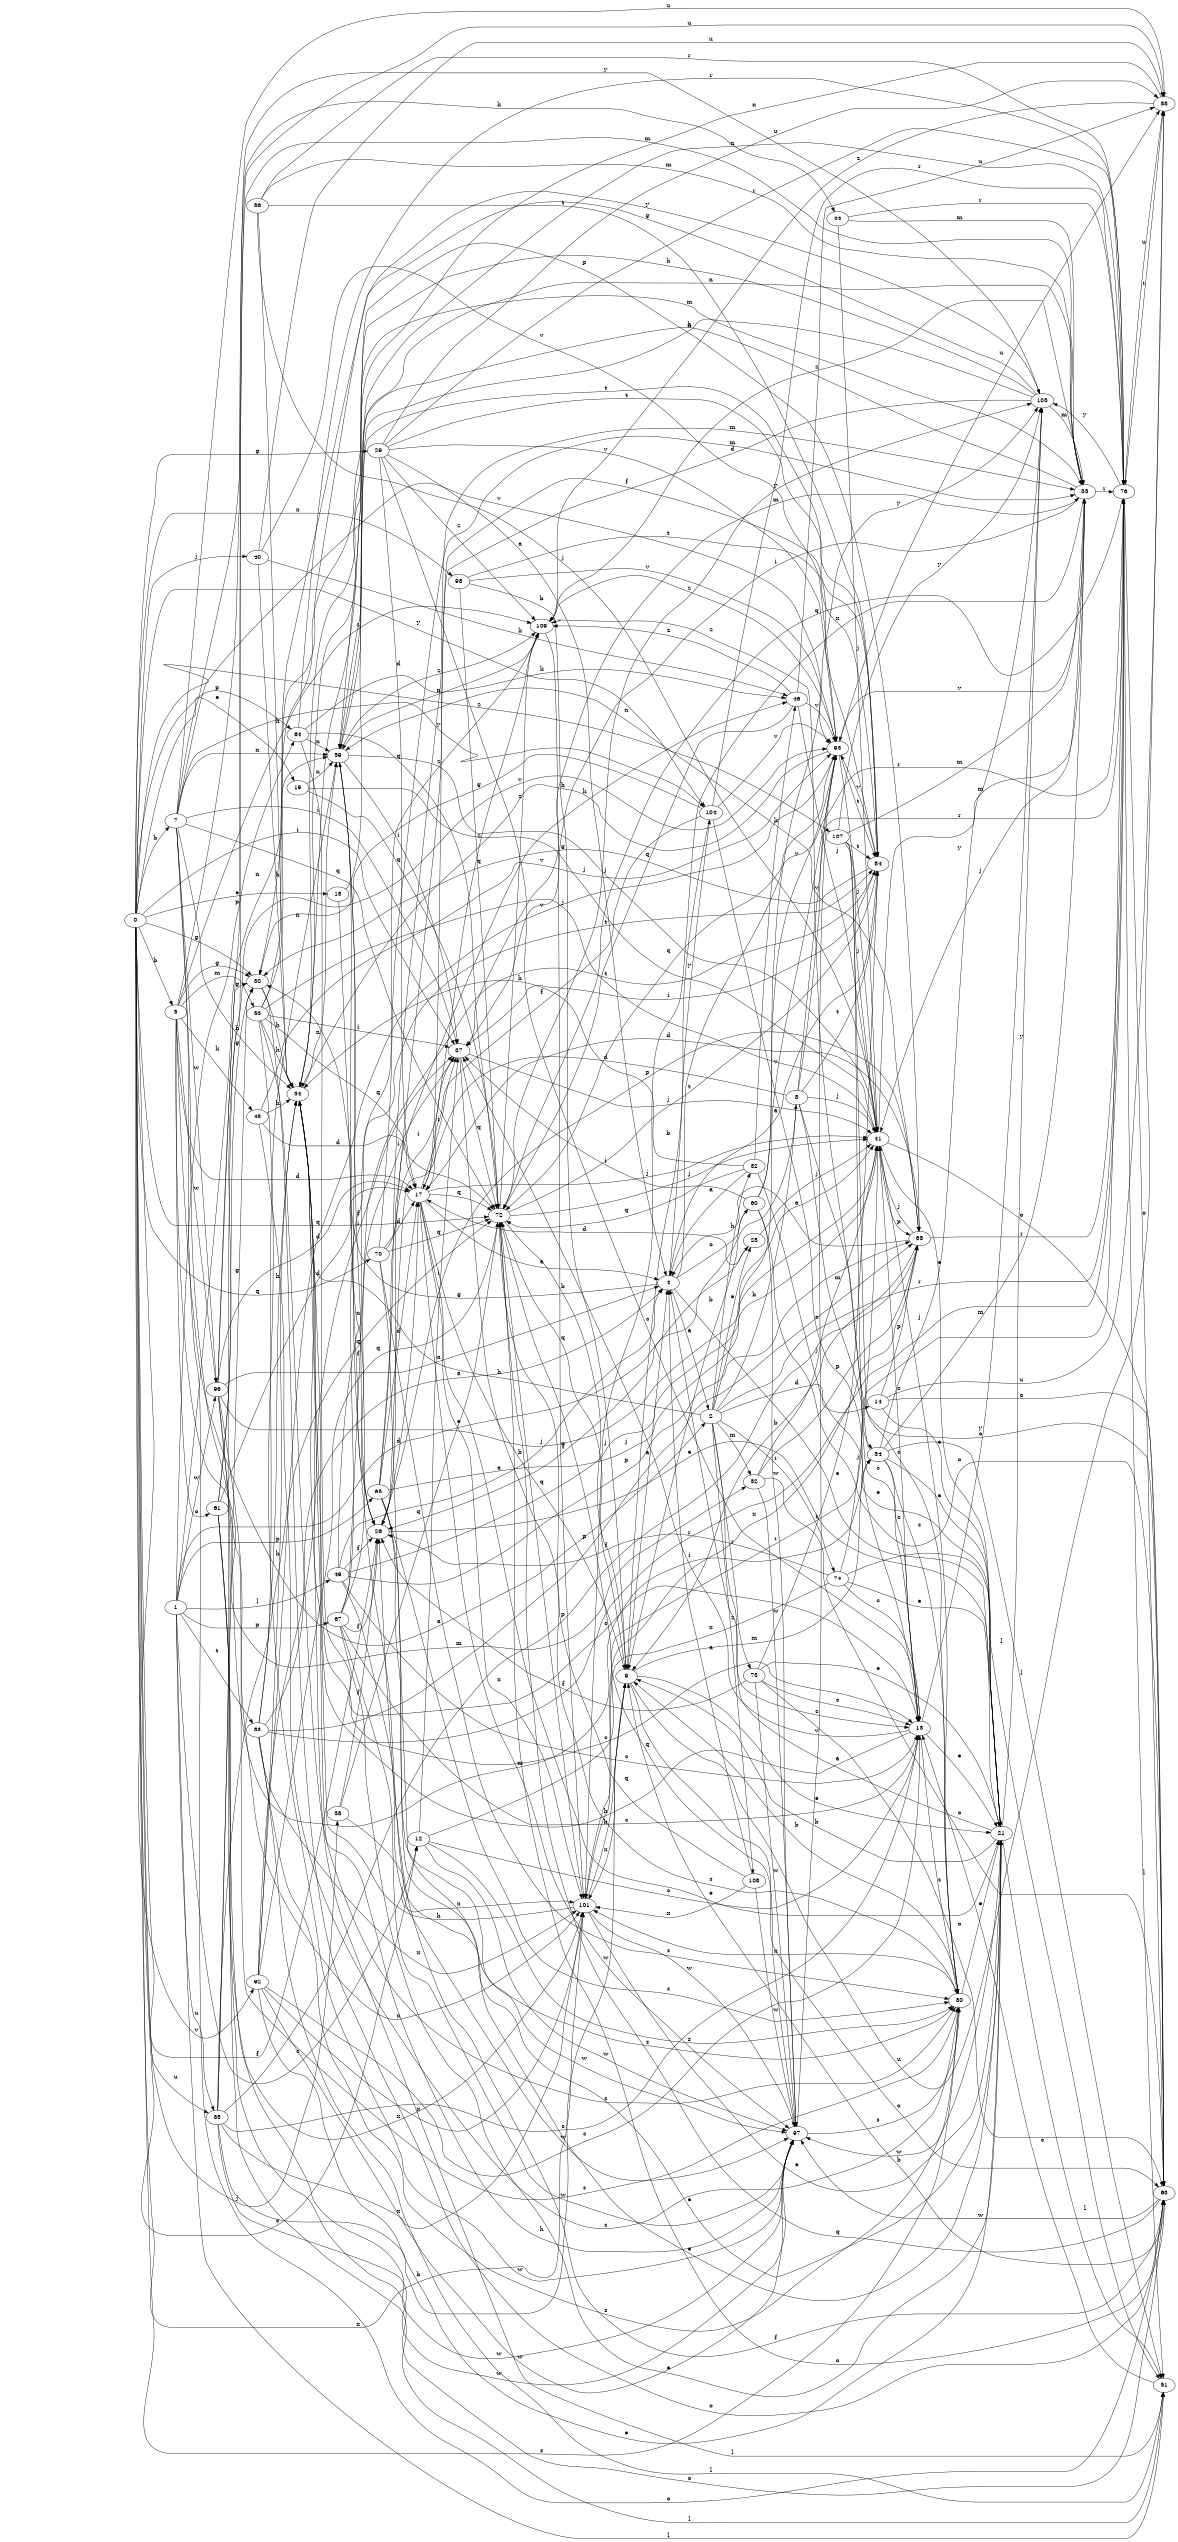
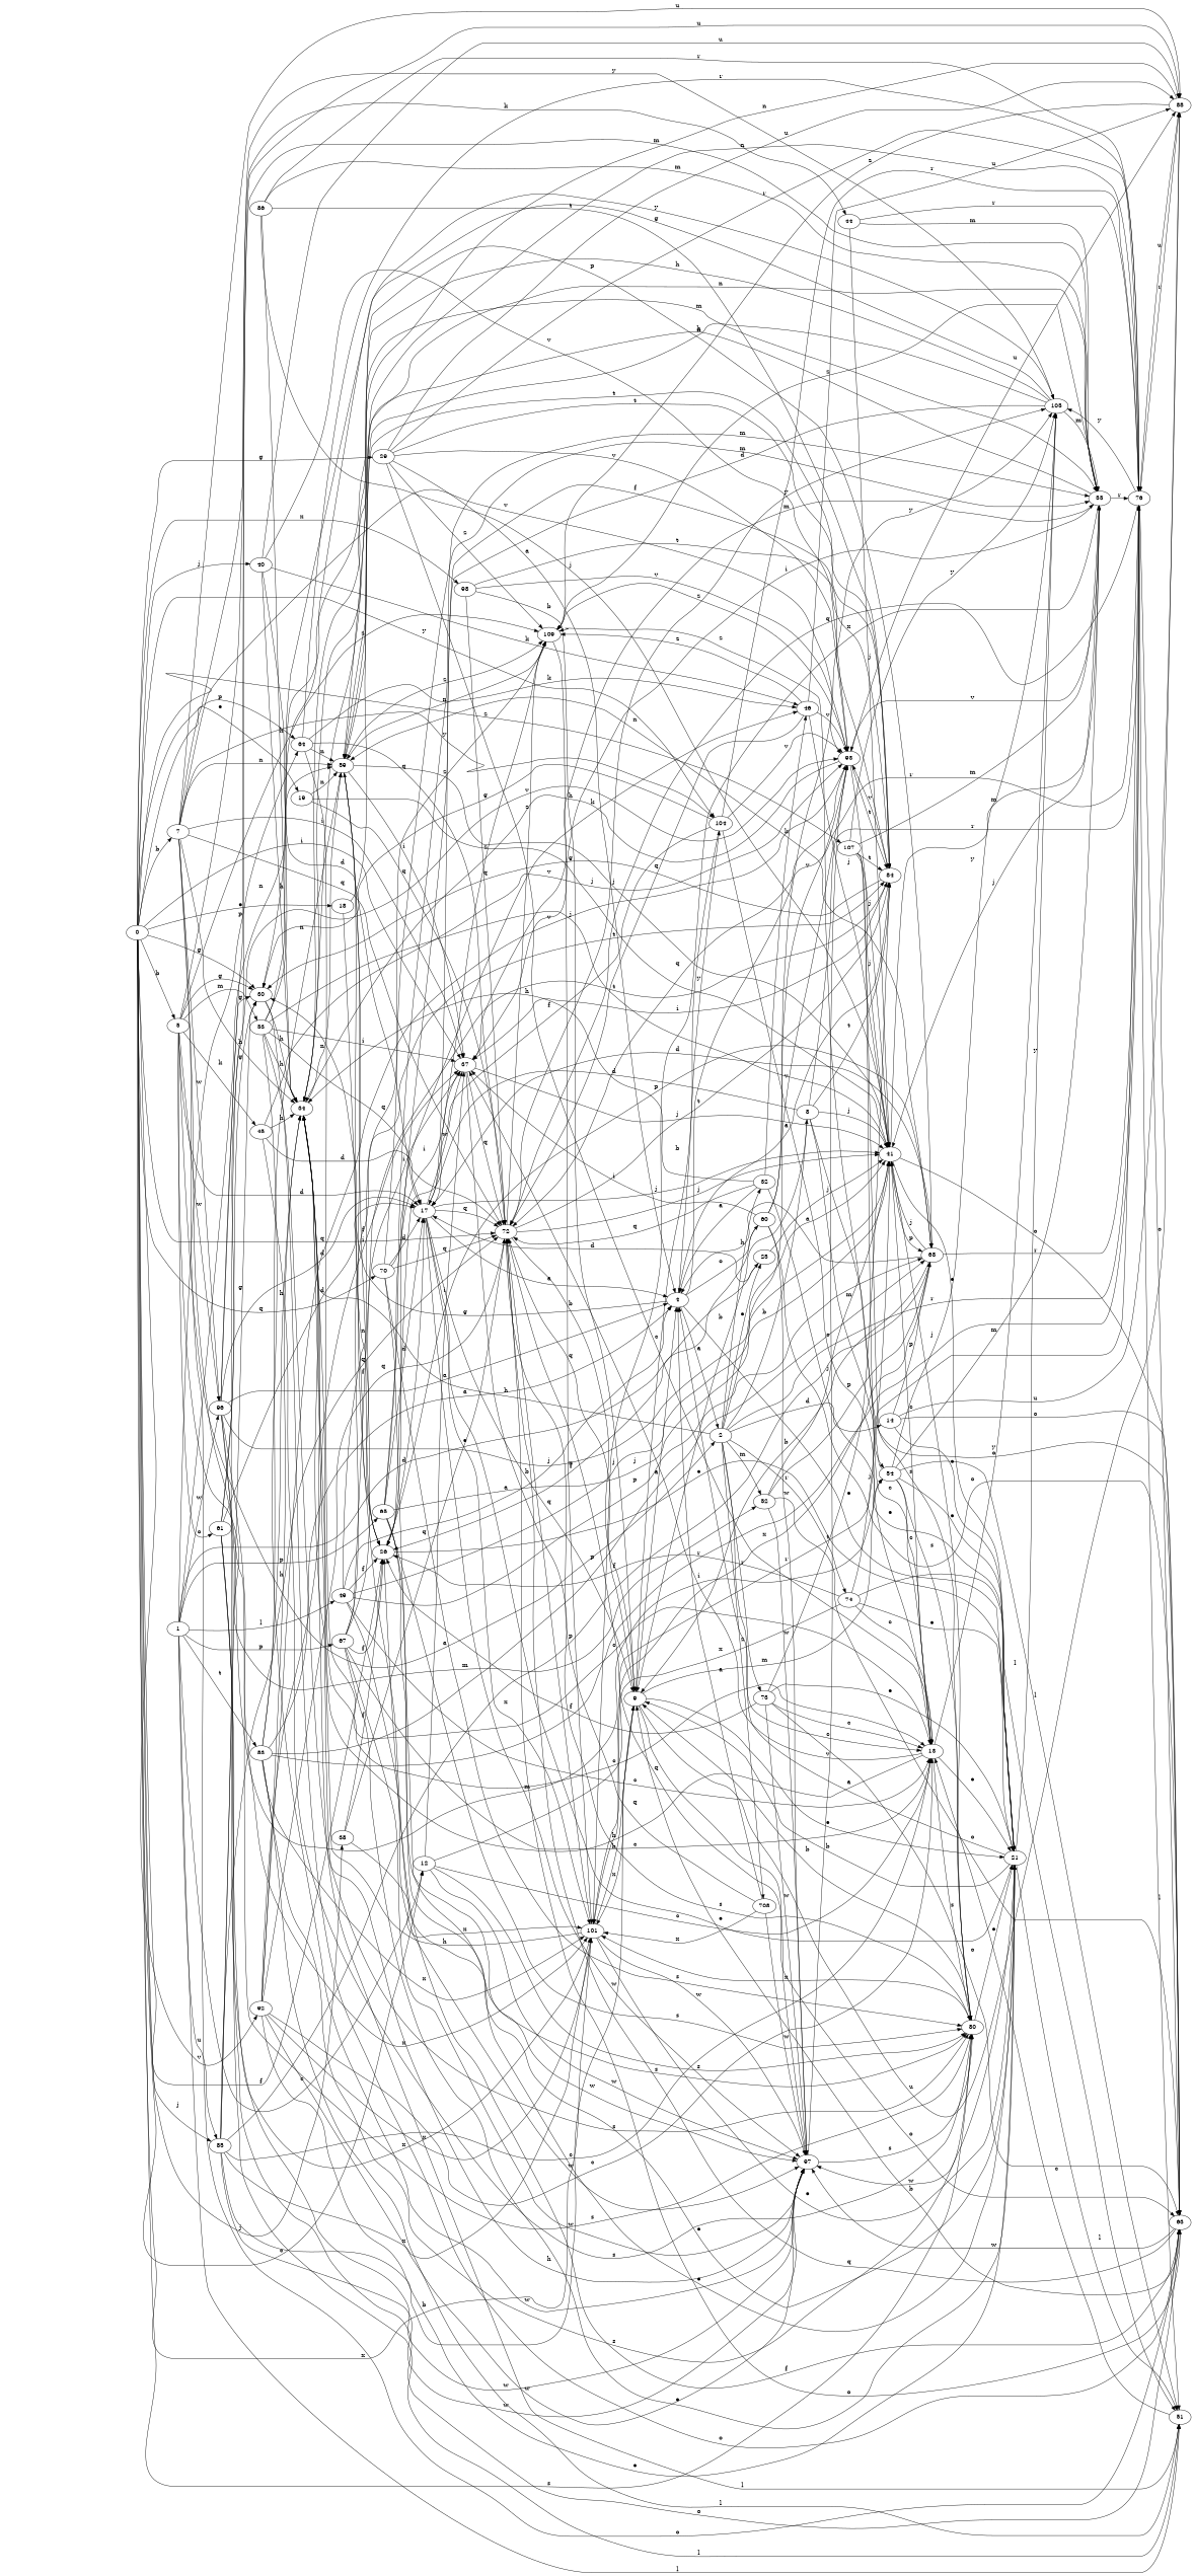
  strict digraph {
    rankdir=LR
    0
    5
    7
    12
    18
    19
    26
    29
    30
    37
    38
    40
    64
    70
    72
    80
    85
    92
    98
    101
    104
    107
    96
    2
    52
    17
    44
    45
    53
    61
    109
    59
    34
    93
    54
    63
    88
    105
    13
    76
    97
    84
    41
    21
    68
    4
    55
    46
    9
    1
    n51 [label=25]
    49
    51
    65
    67
    83
    86
    8
    14
    32
    73
    74
-   108
+   108 [label=708]
    60
    0 -> 5 [label=b]
    0 -> 7 [label=b]
    0 -> 12 [label=c]
    0 -> 18 [label=e]
    0 -> 19 [label=e]
    0 -> 26 [label=f]
    0 -> 29 [label=g]
    0 -> 30 [label=g]
    0 -> 37 [label=i]
    0 -> 38 [label=j]
    0 -> 40 [label=j]
    0 -> 64 [label=p]
    0 -> 70 [label=q]
    0 -> 72 [label=q]
    0 -> 80 [label=s]
-   0 -> 85 [label=u]
+   0 -> 85 [label=j]
    0 -> 92 [label=v]
    0 -> 98 [label=x]
    0 -> 101 [label=x]
    0 -> 104 [label=y]
    0 -> 107 [label=z]
    5 -> 30 [label=g]
    5 -> 96 [label=w]
    5 -> 2 [label=a]
    5 -> 52 [label=m]
    5 -> 17 [label=d]
    5 -> 44 [label=k]
    5 -> 45 [label=k]
    5 -> 53 [label=m]
    5 -> 61 [label=o]
    5 -> 109 [label=z]
    7 -> 37 [label=i]
    7 -> 72 [label=q]
    7 -> 104 [label=y]
    7 -> 96 [label=w]
    7 -> 59 [label=n]
    7 -> 34 [label=h]
    7 -> 93 [label=v]
    7 -> 54 [label=m]
    7 -> 63 [label=o]
    7 -> 88 [label=u]
    7 -> 105 [label=y]
    12 -> 37 [label=i]
    12 -> 80 [label=s]
    12 -> 13 [label=c]
    12 -> 76 [label=r]
    12 -> 97 [label=w]
    18 -> 26 [label=f]
    18 -> 84 [label=t]
    19 -> 72 [label=q]
    19 -> 59 [label=n]
    19 -> 41 [label=j]
    26 -> 17 [label=d]
    26 -> 59 [label=n]
    26 -> 21 [label=e]
    26 -> 68 [label=p]
-   29 -> 17 [label=d]
+   40 -> 17 [label=d]
    29 -> 109 [label=z]
    29 -> 93 [label=v]
    29 -> 88 [label=u]
    29 -> 13 [label=c]
    29 -> 76 [label=r]
    29 -> 84 [label=t]
    29 -> 4 [label=a]
    30 -> 34 [label=h]
    30 -> 63 [label=o]
    37 -> 72 [label=q]
    37 -> 80 [label=s]
    37 -> 41 [label=j]
    37 -> 55 [label=m]
    38 -> 26 [label=f]
    38 -> 72 [label=q]
    38 -> 101 [label=x]
    40 -> 34 [label=h]
    40 -> 93 [label=v]
    40 -> 88 [label=u]
    40 -> 46 [label=k]
    64 -> 72 [label=q]
    64 -> 59 [label=n]
    64 -> 13 [label=c]
    64 -> 76 [label=r]
    64 -> 46 [label=k]
    70 -> 72 [label=q]
    70 -> 80 [label=s]
    70 -> 17 [label=d]
    70 -> 21 [label=e]
    70 -> 55 [label=m]
    70 -> 46 [label=k]
    72 -> 109 [label=z]
    72 -> 63 [label=o]
    72 -> 105 [label=y]
    72 -> 84 [label=t]
    72 -> 41 [label=j]
    72 -> 9 [label=b]
    80 -> 101 [label=x]
    80 -> 41 [label=j]
    80 -> 21 [label=e]
    80 -> 9 [label=b]
    85 -> 30 [label=g]
    85 -> 72 [label=q]
    85 -> 101 [label=x]
    85 -> 13 [label=c]
    85 -> 97 [label=w]
    85 -> 68 [label=p]
    85 -> 55 [label=m]
    85 -> 9 [label=b]
    92 -> 37 [label=i]
    92 -> 72 [label=q]
    92 -> 101 [label=x]
    92 -> 34 [label=h]
    92 -> 93 [label=v]
    92 -> 13 [label=c]
    92 -> 97 [label=w]
    92 -> 21 [label=e]
    98 -> 72 [label=q]
    98 -> 93 [label=v]
    98 -> 84 [label=t]
    98 -> 9 [label=b]
    101 -> 72 [label=q]
    101 -> 34 [label=h]
    101 -> 97 [label=w]
    101 -> 21 [label=e]
    101 -> 9 [label=b]
    104 -> 26 [label=f]
    104 -> 30 [label=g]
    104 -> 93 [label=v]
    104 -> 13 [label=c]
    104 -> 76 [label=r]
    104 -> 9 [label=b]
    107 -> 80 [label=s]
    107 -> 105 [label=y]
    107 -> 13 [label=c]
    107 -> 84 [label=t]
    107 -> 41 [label=j]
    107 -> 55 [label=m]
    96 -> 30 [label=g]
    96 -> 80 [label=s]
    96 -> 101 [label=x]
    96 -> 17 [label=d]
    96 -> 88 [label=u]
    96 -> 97 [label=w]
    96 -> 41 [label=j]
    96 -> 4 [label=a]
    2 -> 52 [label=m]
    2 -> 34 [label=h]
    2 -> 93 [label=v]
    2 -> 13 [label=c]
    2 -> 76 [label=r]
    2 -> n51 [label=e]
    2 -> 8 [label=b]
    2 -> 14 [label=d]
    2 -> 32 [label=h]
    2 -> 73 [label=r]
    2 -> 74 [label=r]
    2 -> 108 [label=z]
    52 -> 63 [label=o]
    52 -> 97 [label=w]
    52 -> 41 [label=j]
    52 -> 68 [label=p]
-   17 -> 37 [label=i]
+   17 -> 37 [label=w]
    17 -> 72 [label=q]
    17 -> 101 [label=x]
    17 -> 109 [label=z]
    17 -> 97 [label=w]
    17 -> 41 [label=j]
    17 -> 21 [label=e]
    17 -> 4 [label=a]
    17 -> 9 [label=b]
    44 -> 76 [label=r]
    44 -> 41 [label=j]
    44 -> 55 [label=m]
    45 -> 80 [label=s]
    45 -> 17 [label=d]
    45 -> 34 [label=h]
    45 -> 93 [label=v]
    53 -> 37 [label=i]
    53 -> 72 [label=q]
    53 -> 80 [label=s]
    53 -> 34 [label=h]
    53 -> 105 [label=y]
    53 -> 97 [label=w]
    53 -> 41 [label=j]
    53 -> 68 [label=p]
    61 -> 30 [label=g]
    61 -> 101 [label=x]
    61 -> 17 [label=d]
    61 -> 93 [label=v]
    61 -> 63 [label=o]
    61 -> 51 [label=l]
    109 -> 101 [label=x]
    109 -> 59 [label=n]
    59 -> 26 [label=f]
    59 -> 37 [label=i]
    59 -> 80 [label=s]
    59 -> 109 [label=z]
    59 -> 41 [label=j]
    34 -> 59 [label=n]
    34 -> 13 [label=c]
    34 -> 55 [label=m]
    34 -> 51 [label=l]
    93 -> 72 [label=q]
    93 -> 109 [label=z]
    93 -> 34 [label=h]
    93 -> 88 [label=u]
    93 -> 84 [label=t]
    93 -> 41 [label=j]
    54 -> 80 [label=s]
    54 -> 109 [label=z]
    54 -> 105 [label=y]
    54 -> 13 [label=c]
    54 -> 21 [label=e]
    54 -> 55 [label=m]
    54 -> 51 [label=l]
    63 -> 26 [label=f]
    63 -> 72 [label=q]
    63 -> 97 [label=w]
    63 -> 9 [label=b]
    88 -> 109 [label=z]
    88 -> 59 [label=n]
    88 -> 76 [label=r]
    105 -> 30 [label=g]
    105 -> 17 [label=d]
    105 -> 59 [label=n]
    105 -> 34 [label=h]
    105 -> 55 [label=m]
    13 -> 37 [label=i]
    13 -> 80 [label=s]
    13 -> 34 [label=h]
    13 -> 105 [label=y]
    13 -> 21 [label=e]
    76 -> 72 [label=q]
    76 -> 59 [label=n]
    76 -> 63 [label=o]
    76 -> 88 [label=u]
    76 -> 105 [label=y]
    76 -> 51 [label=l]
    97 -> 72 [label=q]
    97 -> 80 [label=s]
    97 -> 34 [label=h]
    97 -> 93 [label=v]
    84 -> 26 [label=f]
    84 -> 30 [label=g]
    84 -> 37 [label=i]
    84 -> 93 [label=v]
    84 -> 4 [label=a]
    41 -> 63 [label=o]
    41 -> 13 [label=c]
    41 -> 21 [label=e]
    41 -> 68 [label=p]
    41 -> 55 [label=m]
    21 -> 105 [label=y]
    21 -> 97 [label=w]
    21 -> 4 [label=a]
    21 -> 9 [label=b]
    21 -> 51 [label=l]
    68 -> 101 [label=x]
    68 -> 17 [label=d]
    68 -> 59 [label=n]
    68 -> 76 [label=r]
    68 -> 41 [label=j]
    68 -> 4 [label=a]
    68 -> 9 [label=b]
    4 -> 30 [label=g]
    4 -> 104 [label=y]
    4 -> 2 [label=a]
    4 -> 76 [label=r]
    4 -> 21 [label=e]
    4 -> 60 [label=o]
    55 -> 37 [label=i]
    55 -> 101 [label=x]
    55 -> 109 [label=z]
    55 -> 59 [label=n]
    55 -> 34 [label=h]
    55 -> 93 [label=v]
    55 -> 76 [label=r]
    55 -> 41 [label=j]
    46 -> 72 [label=q]
    46 -> 109 [label=z]
    46 -> 93 [label=v]
    46 -> 88 [label=u]
    46 -> 41 [label=j]
    9 -> 72 [label=q]
    9 -> 101 [label=x]
    9 -> 54 [label=m]
    9 -> 63 [label=o]
    9 -> 88 [label=u]
    9 -> 21 [label=e]
    9 -> 4 [label=a]
    1 -> 12 [label=c]
    1 -> 64 [label=p]
    1 -> 85 [label=u]
    1 -> 96 [label=w]
    1 -> 59 [label=n]
    1 -> n51 [label=e]
    1 -> 49 [label=l]
    1 -> 51 [label=l]
    1 -> 65 [label=p]
    1 -> 67 [label=p]
    1 -> 83 [label=t]
    n51 -> 17 [label=d]
    n51 -> 41 [label=j]
    49 -> 26 [label=f]
    49 -> 13 [label=c]
    49 -> 97 [label=w]
    49 -> 84 [label=t]
    49 -> 41 [label=j]
    49 -> 68 [label=p]
    49 -> 4 [label=a]
    51 -> 13 [label=c]
    65 -> 37 [label=i]
    65 -> 80 [label=s]
    65 -> 17 [label=d]
    65 -> 97 [label=w]
    65 -> 41 [label=j]
    65 -> 21 [label=e]
    65 -> 55 [label=m]
    67 -> 26 [label=f]
    67 -> 37 [label=i]
    67 -> 109 [label=z]
    67 -> 13 [label=c]
    67 -> 97 [label=w]
    67 -> 84 [label=t]
    67 -> 21 [label=e]
    83 -> 80 [label=s]
    83 -> 101 [label=x]
    83 -> 59 [label=n]
    83 -> 34 [label=h]
    83 -> 76 [label=r]
    83 -> 68 [label=p]
    83 -> 4 [label=a]
    83 -> 51 [label=l]
    86 -> 34 [label=h]
    86 -> 76 [label=r]
    86 -> 84 [label=t]
    86 -> 41 [label=j]
    86 -> 55 [label=m]
    8 -> 17 [label=d]
-   8 -> 93 [label=v]
    8 -> 54 [label=m]
    8 -> 63 [label=o]
    8 -> 76 [label=r]
    8 -> 84 [label=t]
    8 -> 41 [label=j]
    8 -> 9 [label=b]
    14 -> 63 [label=o]
    14 -> 88 [label=u]
    14 -> 21 [label=e]
    14 -> 68 [label=p]
    32 -> 72 [label=q]
    32 -> 34 [label=h]
    32 -> 21 [label=e]
    32 -> 4 [label=a]
    32 -> 46 [label=k]
    73 -> 26 [label=f]
    73 -> 63 [label=o]
    73 -> 13 [label=c]
    73 -> 97 [label=w]
    73 -> 84 [label=t]
    73 -> 21 [label=e]
    74 -> 26 [label=f]
    74 -> 101 [label=x]
    74 -> 13 [label=c]
    74 -> 41 [label=j]
    74 -> 21 [label=e]
    74 -> 51 [label=l]
    108 -> 72 [label=q]
    108 -> 101 [label=x]
    108 -> 97 [label=w]
    108 -> 4 [label=a]
    60 -> 26 [label=f]
    60 -> 37 [label=i]
    60 -> 93 [label=v]
    60 -> 63 [label=o]
    60 -> 105 [label=y]
    60 -> 97 [label=w]
  }
